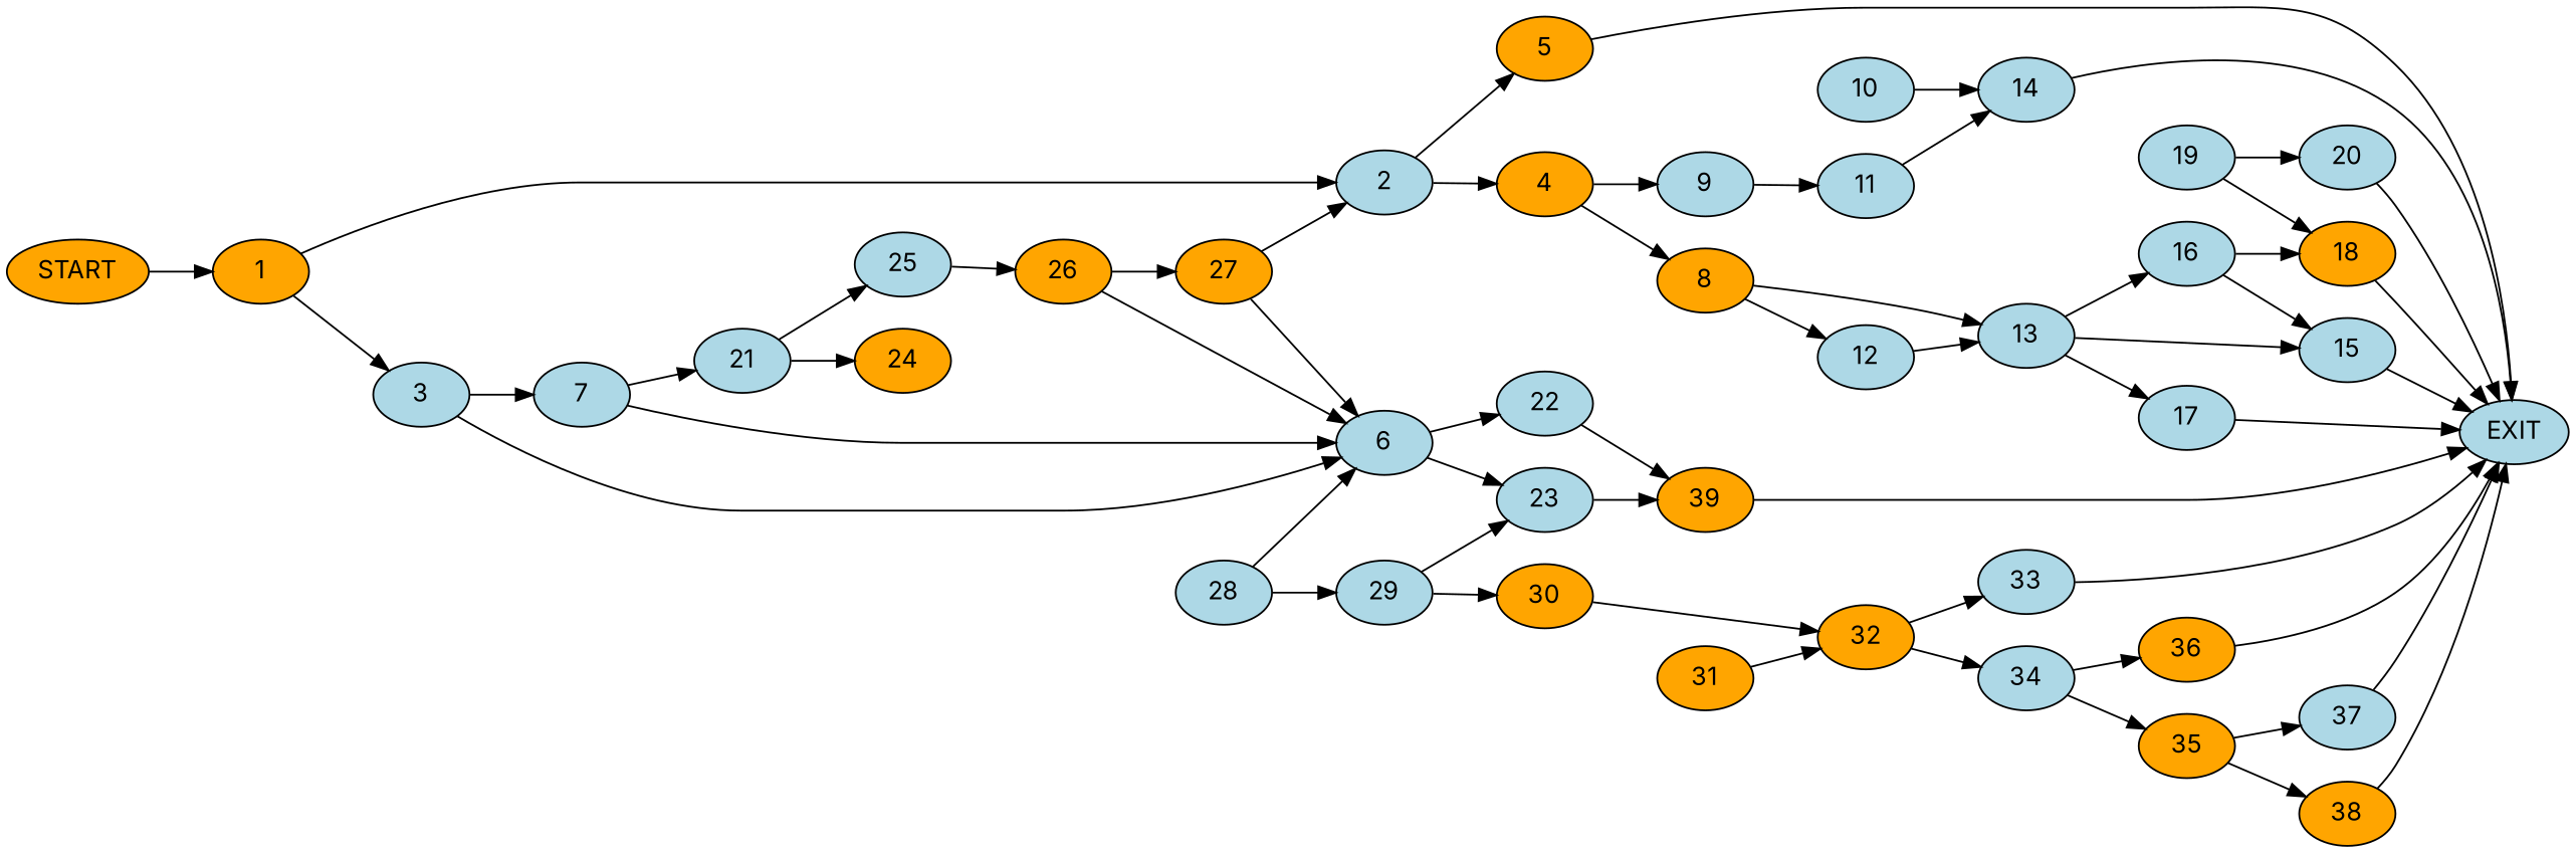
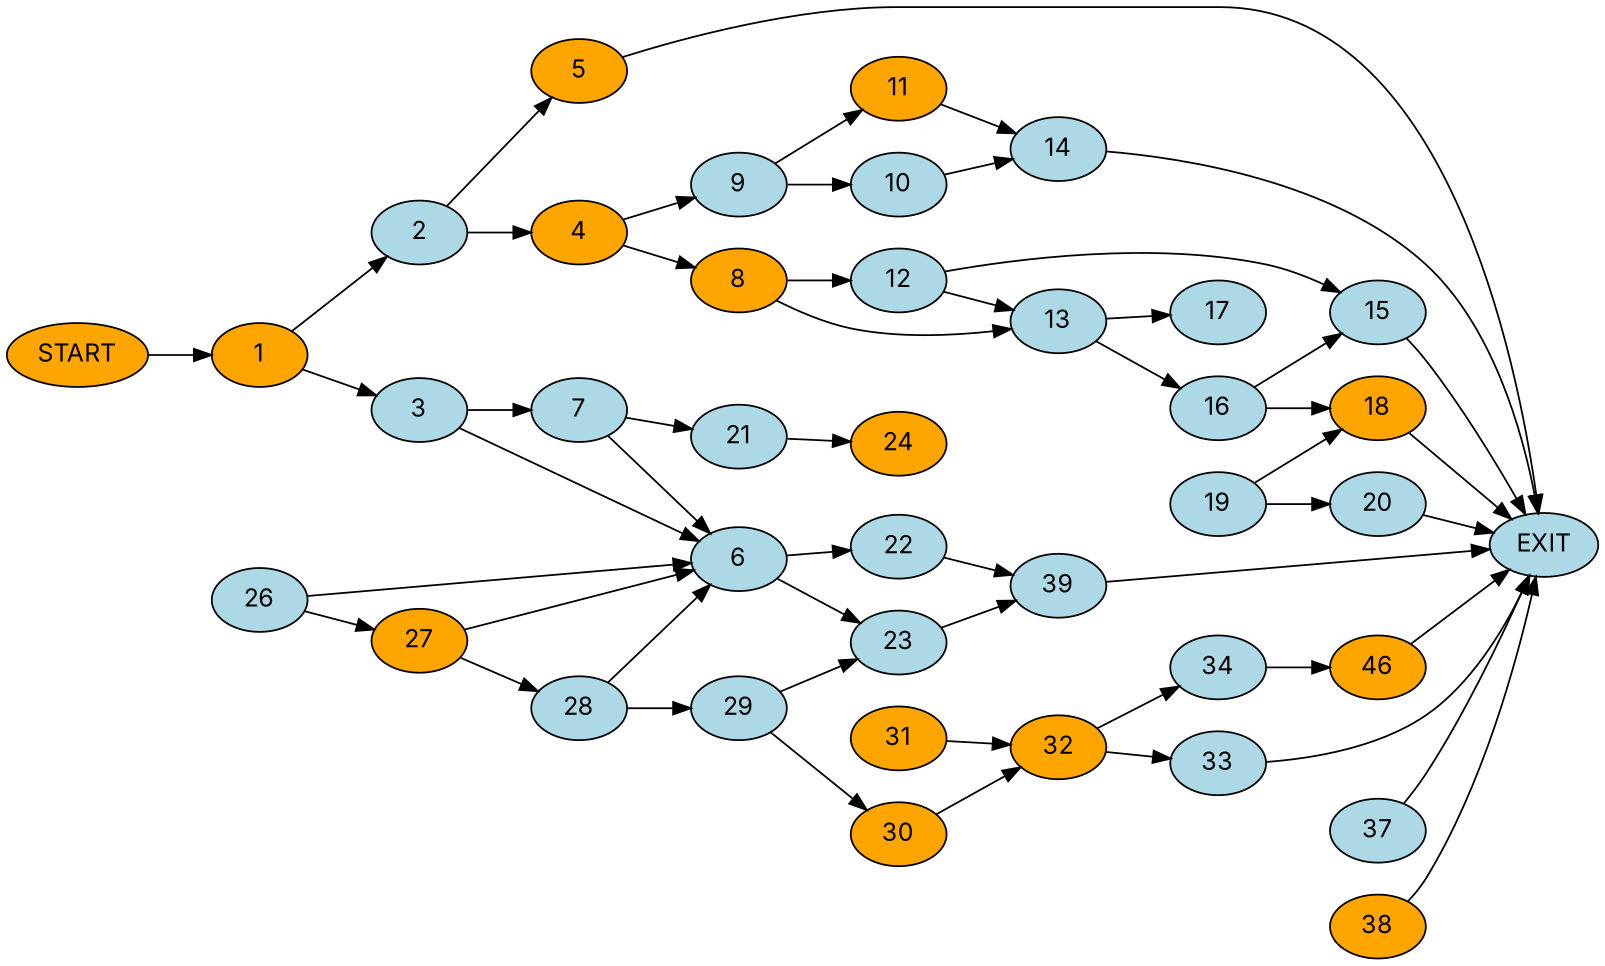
  digraph {
    fontname=Inter
    rankdir=LR
    node [fillcolor=lightblue fontname=Inter style=filled]
    edge [fontname=Inter]
    n1 [fillcolor=orange label=START]
    1 [fillcolor=orange]
    2
    3
    n5 [label=EXIT]
    4 [fillcolor=orange]
    5 [fillcolor=orange]
    6
    7
    8 [fillcolor=orange]
    9
    22
    23
    21
    12
    13
    10
-   11
-   39 [fillcolor=orange]
+   11 [fillcolor=orange]
+   39
    24 [fillcolor=orange]
-   25
    15
    16
    17
    14
    18 [fillcolor=orange]
    19
    20
-   26 [fillcolor=orange]
+   26
    27 [fillcolor=orange]
    28
    29
    30 [fillcolor=orange]
    32 [fillcolor=orange]
    31 [fillcolor=orange]
    33
    34
-   35 [fillcolor=orange]
-   36 [fillcolor=orange]
+   36 [fillcolor=orange label=46]
    37
    38 [fillcolor=orange]
    n1 -> 1
    1 -> 2
    1 -> 3
    2 -> 4
    2 -> 5
    3 -> 6
    3 -> 7
    4 -> 8
    4 -> 9
    5 -> n5
    6 -> 22
    6 -> 23
    7 -> 6
    7 -> 21
    8 -> 12
    8 -> 13
+   9 -> 10
    9 -> 11
    22 -> 39
    23 -> 39
    21 -> 24
-   21 -> 25
    12 -> 13
-   13 -> 15
+   12 -> 15
    13 -> 16
    13 -> 17
    10 -> 14
    11 -> 14
    39 -> n5
-   25 -> 26
    15 -> n5
    16 -> 15
    16 -> 18
-   17 -> n5
    14 -> n5
    18 -> n5
    19 -> 18
    19 -> 20
    20 -> n5
    26 -> 6
    26 -> 27
    27 -> 6
-   27 -> 2
+   27 -> 28
    28 -> 6
    28 -> 29
    29 -> 23
    29 -> 30
    30 -> 32
    32 -> 33
    32 -> 34
    31 -> 32
    33 -> n5
-   34 -> 35
    34 -> 36
-   35 -> 37
-   35 -> 38
    36 -> n5
    37 -> n5
    38 -> n5
  }
